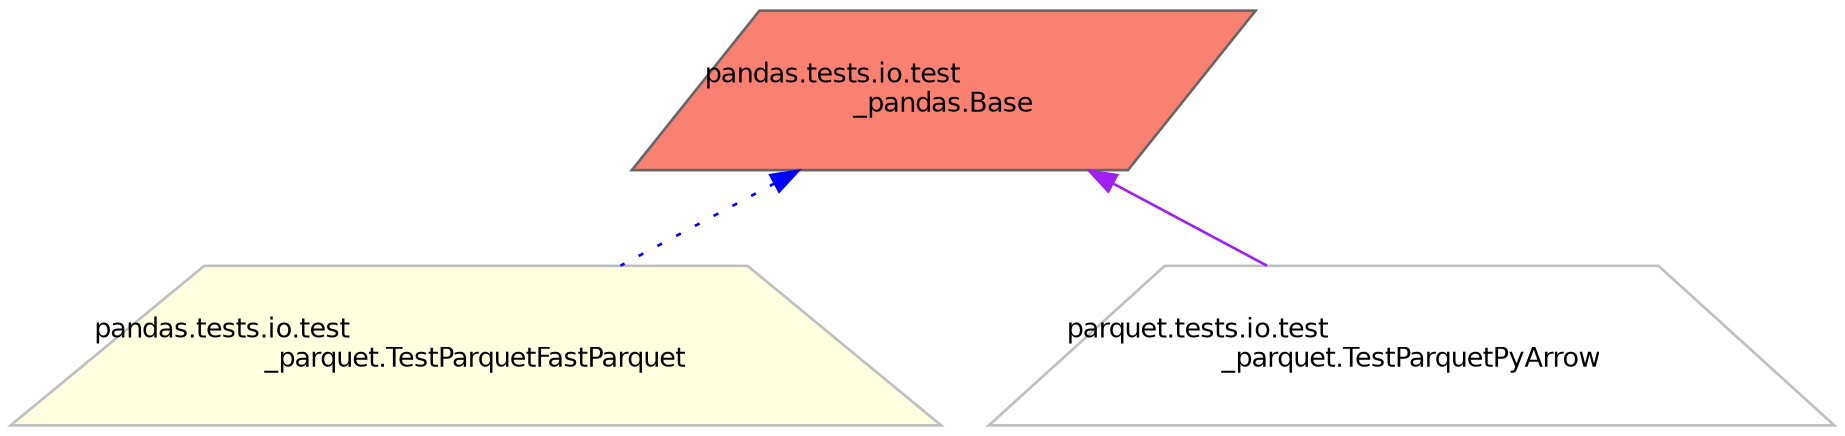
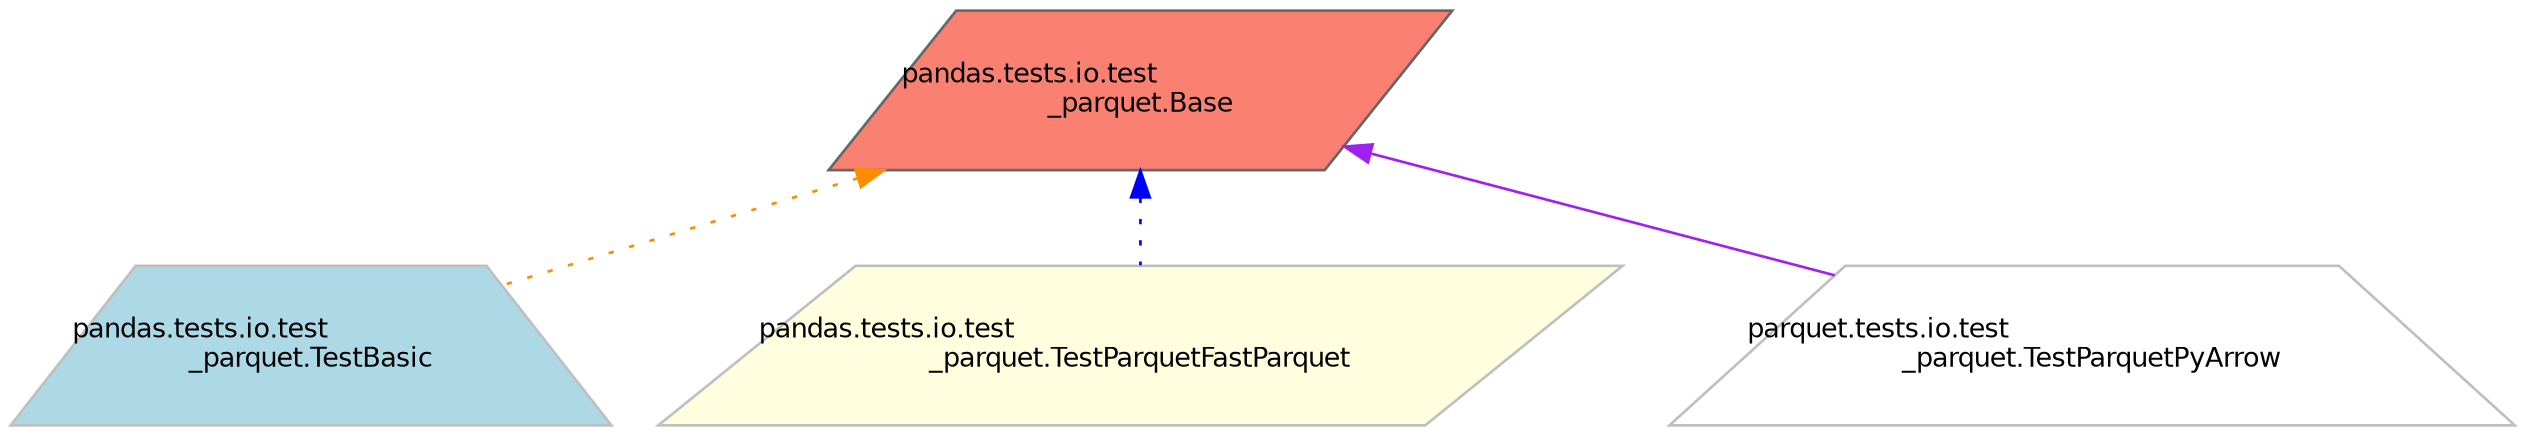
  digraph {
    rankdir=TB
    node [color=grey75 fontname=Helvetica fontsize=10 shape=parallelogram style=filled]
    edge [dir=back fontname=Helvetica fontsize=10 labelfontname=Helvetica labelfontsize=10 style=dotted]
-   n1 [color=gray40 fillcolor=salmon fontcolor=black height=0.2 label="pandas.tests.io.test\l_pandas.Base" width=0.4]
-   n3 [fillcolor=lightyellow height=0.2 label="pandas.tests.io.test\l_parquet.TestParquetFastParquet" shape=trapezium width=0.4]
+   n1 [color=gray40 fillcolor=salmon fontcolor=black height=0.2 label="pandas.tests.io.test\l_parquet.Base" width=0.4]
+   n2 [fillcolor=lightblue height=0.2 label="pandas.tests.io.test\l_parquet.TestBasic" shape=trapezium width=0.4]
+   n3 [fillcolor=lightyellow height=0.2 label="pandas.tests.io.test\l_parquet.TestParquetFastParquet" width=0.4]
    n4 [fillcolor=white height=0.2 label="parquet.tests.io.test\l_parquet.TestParquetPyArrow" shape=trapezium width=0.4]
+   n1 -> n2 [color=darkorange]
    n1 -> n3 [color=blue]
    n1 -> n4 [color=purple style=solid]
  }
